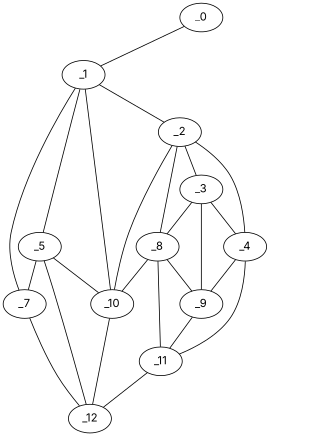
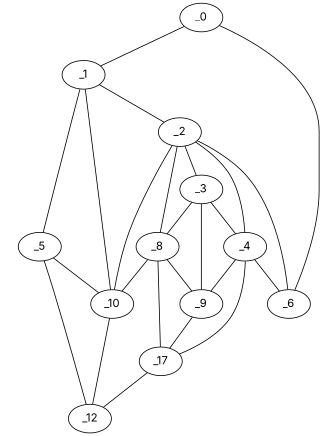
  graph {
    fontname=Inter
    node [fontname=Inter x=79]
    edge [fontname=Inter valence=1]
    _0 [x=38 y=118]
    _1 [x=53 y=12]
+   _6 [y=125]
    _2 [x=54 y=105]
    _5 [y=4]
-   _7 [x=85 y=2]
    _10 [x=88 y=69]
    _3 [x=75 y=106]
    _4 [x=77 y=116]
    _8 [x=87 y=82]
    _12 [x=92 y=3]
    _9 [x=87 y=107]
-   _11 [x=89 y=121]
+   _11 [x=89 y=121 label=_17]
    _0 -- _1
+   _0 -- _6
    _1 -- _2
    _1 -- _5 [valence=2]
-   _1 -- _7
    _1 -- _10 [valence=2]
+   _2 -- _6 [valence=2]
    _2 -- _10 [valence=2]
    _2 -- _3
    _2 -- _4
    _2 -- _8 [valence=2]
-   _5 -- _7 [valence=2]
    _5 -- _10 [valence=2]
    _5 -- _12 [valence=2]
-   _7 -- _12
    _10 -- _12
    _3 -- _4
    _3 -- _8 [valence=2]
    _3 -- _9 [valence=2]
+   _4 -- _6
    _4 -- _9 [valence=2]
    _4 -- _11 [valence=2]
    _8 -- _10
    _8 -- _9
    _8 -- _11
    _9 -- _11
    _11 -- _12
  }
